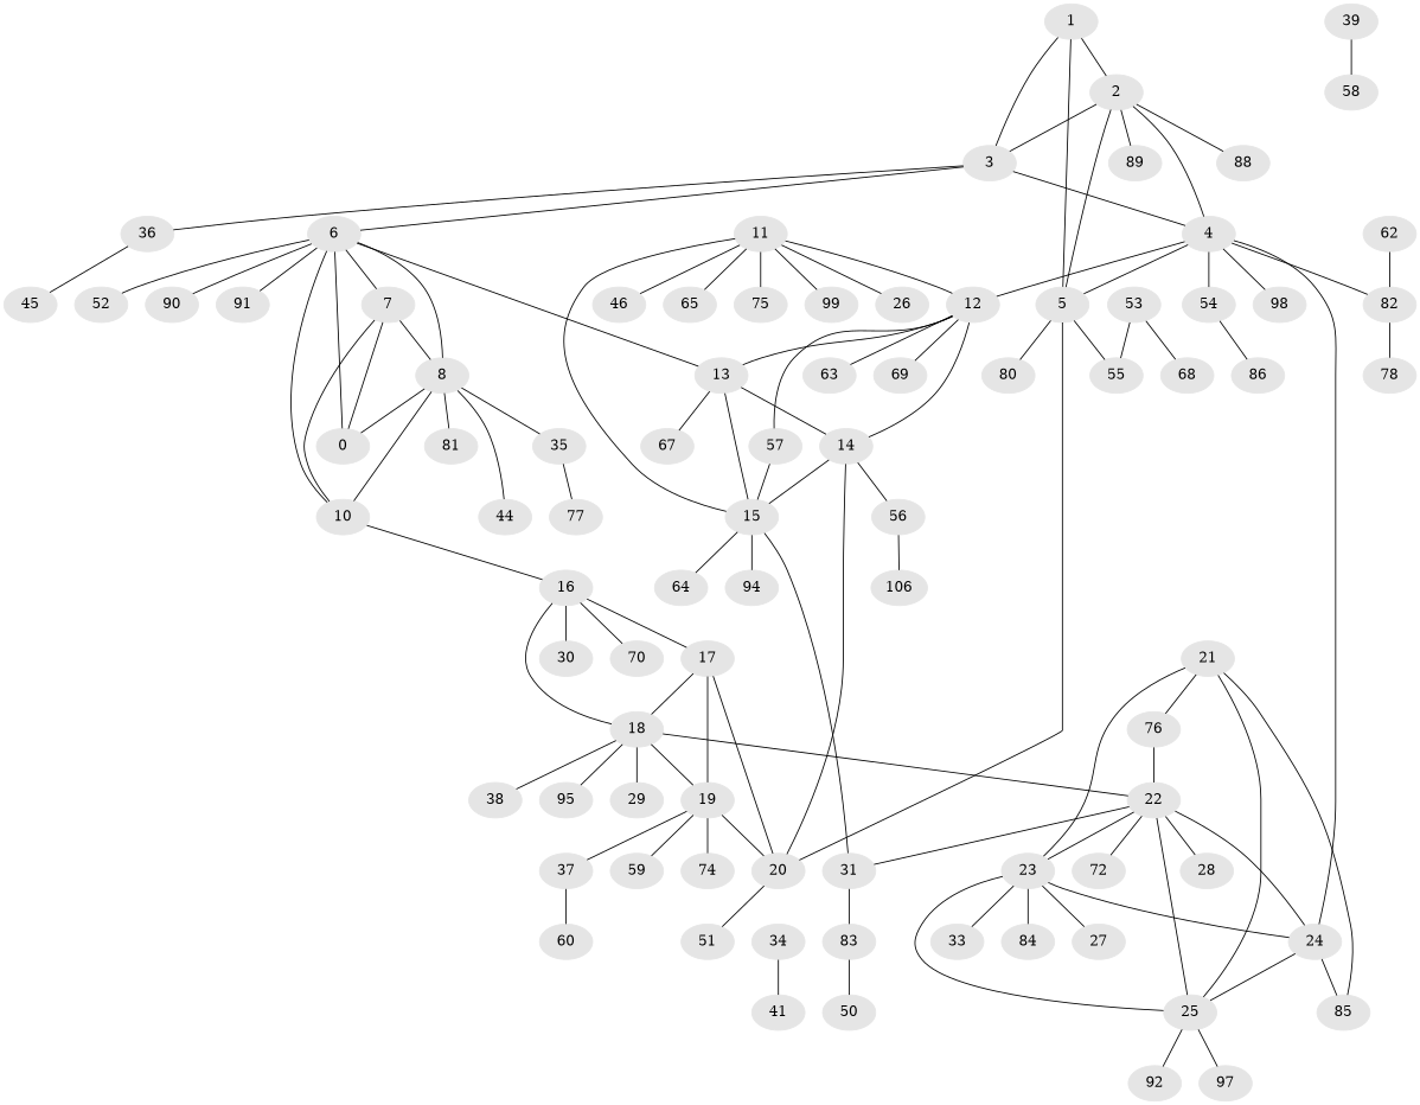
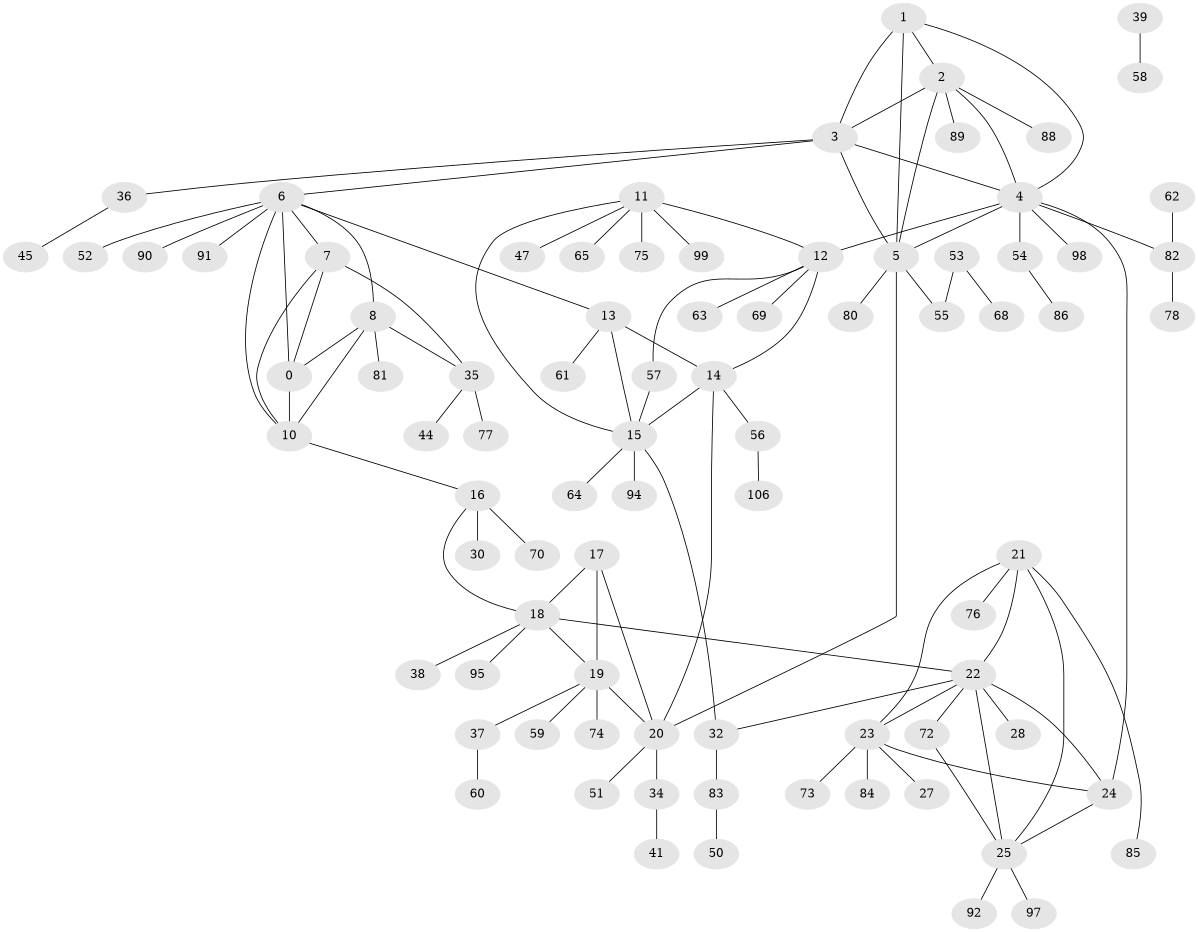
  graph {
    node [color=gray90 style=filled]
    1
    2
    3
    4
    5
    88
    89
    6
    36
    12
    24
    54
    82
    98
    20
    80
    55
    7
    8
    n20 [label=0]
    10
    13
    52
    90
    91
    45
    14
    57
    63
    69
    25
    85
    86
    78
    34
    51
    53
    68
    35
    81
    16
    15
-   61 [label=67]
+   61
    22
    23
-   32 [label=31]
+   32
    28
    72
    44
    77
    30
    17
    18
    70
    11
    99
-   26
-   46
+   46 [label=47]
    65
    75
    56
    64
    94
    27
-   33
+   33 [label=73]
    84
    n67 [label=106]
    83
    19
-   29
    38
    95
    37
    59
    74
    39
    58
    60
    41
    21
    76
    92
    97
    50
    62
    1 -- 2
    1 -- 3
+   1 -- 4
    1 -- 5
    2 -- 3
    2 -- 4
    2 -- 5
    2 -- 88
    2 -- 89
    3 -- 4
+   3 -- 5
    3 -- 6
    3 -- 36
    4 -- 5
    4 -- 12
    4 -- 24
    4 -- 54
    4 -- 82
    4 -- 98
    5 -- 20
    5 -- 80
    5 -- 55
    6 -- 7
    6 -- 8
    6 -- n20
    6 -- 10
    6 -- 13
    6 -- 52
    6 -- 90
    6 -- 91
    36 -- 45
-   12 -- 13
    12 -- 14
    12 -- 57
    12 -- 63
    12 -- 69
    24 -- 25
-   24 -- 85
    54 -- 86
    82 -- 78
+   20 -- 34
    20 -- 51
-   7 -- 8
+   7 -- 35
    7 -- n20
    7 -- 10
    8 -- n20
    8 -- 10
    8 -- 35
    8 -- 81
+   n20 -- 10
    10 -- 16
    13 -- 14
    13 -- 15
    13 -- 61
    14 -- 20
    14 -- 15
    14 -- 56
    57 -- 15
    25 -- 92
    25 -- 97
    34 -- 41
    53 -- 55
    53 -- 68
-   8 -- 44
+   35 -- 44
    35 -- 77
    16 -- 30
-   16 -- 17
    16 -- 18
    16 -- 70
    15 -- 32
    15 -- 64
    15 -- 94
    22 -- 24
    22 -- 25
    22 -- 23
    22 -- 32
    22 -- 28
    22 -- 72
    23 -- 24
-   23 -- 25
+   72 -- 25
    23 -- 27
    23 -- 33
    23 -- 84
    32 -- 83
    17 -- 20
    17 -- 18
    17 -- 19
    18 -- 22
    18 -- 19
-   18 -- 29
    18 -- 38
    18 -- 95
    11 -- 12
    11 -- 15
    11 -- 99
-   11 -- 26
    11 -- 46
    11 -- 65
    11 -- 75
    56 -- n67
    83 -- 50
    19 -- 20
    19 -- 37
    19 -- 59
    19 -- 74
    37 -- 60
    39 -- 58
    21 -- 25
    21 -- 85
-   76 -- 22
+   21 -- 22
    21 -- 23
    21 -- 76
    62 -- 82
  }
